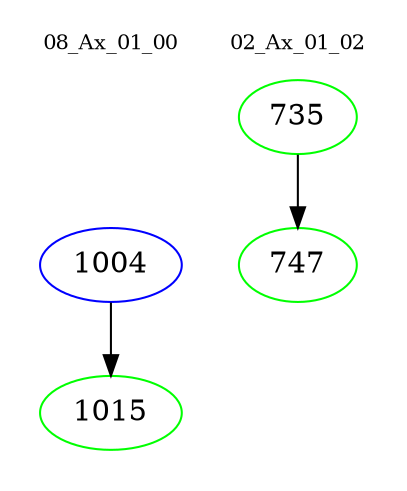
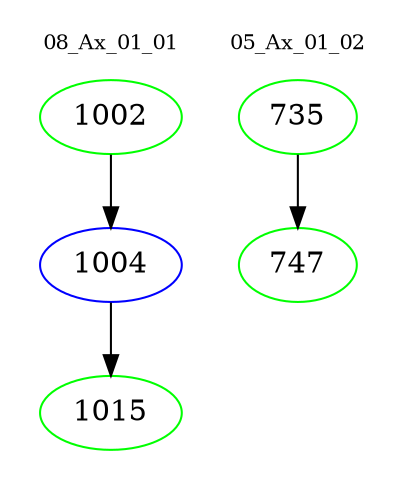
  digraph {
    node [color=green]
    edge [color=black]
+   n1 [label=1002]
    n2 [color=blue label=1004]
    n3 [label=1015]
    n4 [label=735]
    n5 [label=747]
    subgraph cluster_1 {
      color=white
      fontsize=10
-     label="08_Ax_01_00"
+     label="08_Ax_01_01"
+     n1
      n2
      n3
    }
    subgraph cluster_2 {
      color=white
      fontsize=10
-     label="02_Ax_01_02"
+     label="05_Ax_01_02"
      n4
      n5
    }
+   n1 -> n2
    n2 -> n3
    n4 -> n5
  }
